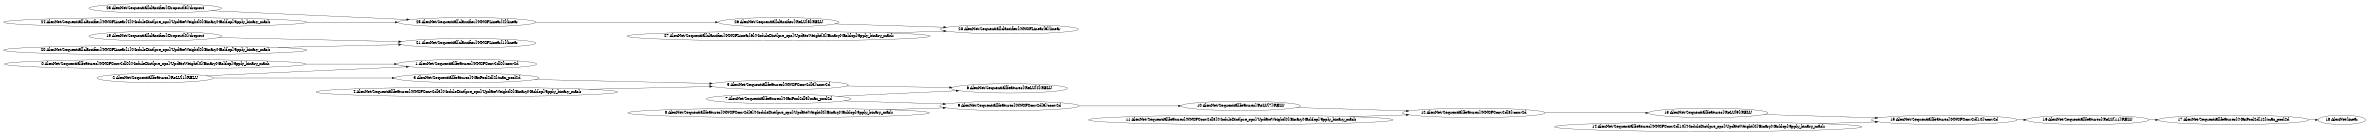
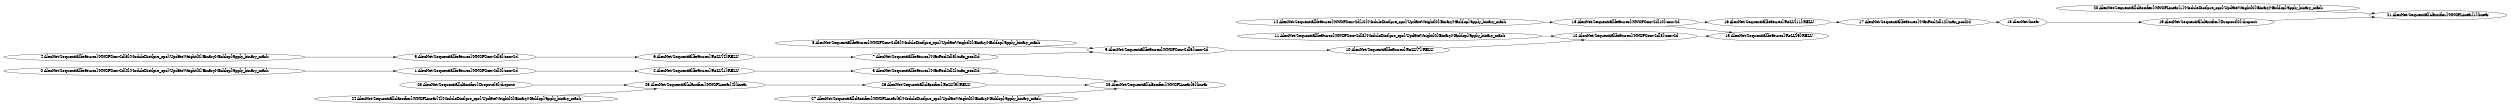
  strict digraph {
    rankdir=LR
    node [type=apply_binary_mask]
    "0 AlexNet/Sequential[features]/NNCFConv2d[0]/ModuleDict[pre_ops]/UpdateWeight[0]/BinaryMask[op]/apply_binary_mask" [scope="AlexNet/Sequential[features]/NNCFConv2d[0]/ModuleDict[pre_ops]/UpdateWeight[0]/BinaryMask[op]"]
    "1 AlexNet/Sequential[features]/NNCFConv2d[0]/conv2d" [scope="AlexNet/Sequential[features]/NNCFConv2d[0]" type=conv2d]
    "2 AlexNet/Sequential[features]/ReLU[1]/RELU" [scope="AlexNet/Sequential[features]/ReLU[1]" type=RELU]
    "3 AlexNet/Sequential[features]/MaxPool2d[2]/max_pool2d" [scope="AlexNet/Sequential[features]/MaxPool2d[2]" type=max_pool2d]
    "5 AlexNet/Sequential[features]/NNCFConv2d[3]/conv2d" [scope="AlexNet/Sequential[features]/NNCFConv2d[3]" type=conv2d]
    "6 AlexNet/Sequential[features]/ReLU[4]/RELU" [scope="AlexNet/Sequential[features]/ReLU[4]" type=RELU]
    "4 AlexNet/Sequential[features]/NNCFConv2d[3]/ModuleDict[pre_ops]/UpdateWeight[0]/BinaryMask[op]/apply_binary_mask" [scope="AlexNet/Sequential[features]/NNCFConv2d[3]/ModuleDict[pre_ops]/UpdateWeight[0]/BinaryMask[op]"]
    "7 AlexNet/Sequential[features]/MaxPool2d[5]/max_pool2d" [scope="AlexNet/Sequential[features]/MaxPool2d[5]" type=max_pool2d]
    "9 AlexNet/Sequential[features]/NNCFConv2d[6]/conv2d" [scope="AlexNet/Sequential[features]/NNCFConv2d[6]" type=conv2d]
    "10 AlexNet/Sequential[features]/ReLU[7]/RELU" [scope="AlexNet/Sequential[features]/ReLU[7]" type=RELU]
    "8 AlexNet/Sequential[features]/NNCFConv2d[6]/ModuleDict[pre_ops]/UpdateWeight[0]/BinaryMask[op]/apply_binary_mask" [scope="AlexNet/Sequential[features]/NNCFConv2d[6]/ModuleDict[pre_ops]/UpdateWeight[0]/BinaryMask[op]"]
    "12 AlexNet/Sequential[features]/NNCFConv2d[8]/conv2d" [scope="AlexNet/Sequential[features]/NNCFConv2d[8]" type=conv2d]
    "13 AlexNet/Sequential[features]/ReLU[9]/RELU" [scope="AlexNet/Sequential[features]/ReLU[9]" type=RELU]
    "11 AlexNet/Sequential[features]/NNCFConv2d[8]/ModuleDict[pre_ops]/UpdateWeight[0]/BinaryMask[op]/apply_binary_mask" [scope="AlexNet/Sequential[features]/NNCFConv2d[8]/ModuleDict[pre_ops]/UpdateWeight[0]/BinaryMask[op]"]
    "15 AlexNet/Sequential[features]/NNCFConv2d[10]/conv2d" [scope="AlexNet/Sequential[features]/NNCFConv2d[10]" type=conv2d]
    "16 AlexNet/Sequential[features]/ReLU[11]/RELU" [scope="AlexNet/Sequential[features]/ReLU[11]" type=RELU]
    "14 AlexNet/Sequential[features]/NNCFConv2d[10]/ModuleDict[pre_ops]/UpdateWeight[0]/BinaryMask[op]/apply_binary_mask" [scope="AlexNet/Sequential[features]/NNCFConv2d[10]/ModuleDict[pre_ops]/UpdateWeight[0]/BinaryMask[op]"]
    "17 AlexNet/Sequential[features]/MaxPool2d[12]/max_pool2d" [scope="AlexNet/Sequential[features]/MaxPool2d[12]" type=max_pool2d]
    n19 [label="18 AlexNet/linear" scope=AlexNet type=view]
    "19 AlexNet/Sequential[classifier]/Dropout[0]/dropout" [scope="AlexNet/Sequential[classifier]/Dropout[0]" type=dropout]
    "21 AlexNet/Sequential[classifier]/NNCFLinear[1]/linear" [scope="AlexNet/Sequential[classifier]/NNCFLinear[1]" type=linear]
    "20 AlexNet/Sequential[classifier]/NNCFLinear[1]/ModuleDict[pre_ops]/UpdateWeight[0]/BinaryMask[op]/apply_binary_mask" [scope="AlexNet/Sequential[classifier]/NNCFLinear[1]/ModuleDict[pre_ops]/UpdateWeight[0]/BinaryMask[op]"]
    "23 AlexNet/Sequential[classifier]/Dropout[3]/dropout" [scope="AlexNet/Sequential[classifier]/Dropout[3]" type=dropout]
    "25 AlexNet/Sequential[classifier]/NNCFLinear[4]/linear" [scope="AlexNet/Sequential[classifier]/NNCFLinear[4]" type=linear]
    "26 AlexNet/Sequential[classifier]/ReLU[5]/RELU" [scope="AlexNet/Sequential[classifier]/ReLU[5]" type=RELU]
    "24 AlexNet/Sequential[classifier]/NNCFLinear[4]/ModuleDict[pre_ops]/UpdateWeight[0]/BinaryMask[op]/apply_binary_mask" [scope="AlexNet/Sequential[classifier]/NNCFLinear[4]/ModuleDict[pre_ops]/UpdateWeight[0]/BinaryMask[op]"]
    "28 AlexNet/Sequential[classifier]/NNCFLinear[6]/linear" [scope="AlexNet/Sequential[classifier]/NNCFLinear[6]" type=linear]
    "27 AlexNet/Sequential[classifier]/NNCFLinear[6]/ModuleDict[pre_ops]/UpdateWeight[0]/BinaryMask[op]/apply_binary_mask" [scope="AlexNet/Sequential[classifier]/NNCFLinear[6]/ModuleDict[pre_ops]/UpdateWeight[0]/BinaryMask[op]"]
    "0 AlexNet/Sequential[features]/NNCFConv2d[0]/ModuleDict[pre_ops]/UpdateWeight[0]/BinaryMask[op]/apply_binary_mask" -> "1 AlexNet/Sequential[features]/NNCFConv2d[0]/conv2d"
-   "2 AlexNet/Sequential[features]/ReLU[1]/RELU" -> "1 AlexNet/Sequential[features]/NNCFConv2d[0]/conv2d"
+   "1 AlexNet/Sequential[features]/NNCFConv2d[0]/conv2d" -> "2 AlexNet/Sequential[features]/ReLU[1]/RELU"
    "2 AlexNet/Sequential[features]/ReLU[1]/RELU" -> "3 AlexNet/Sequential[features]/MaxPool2d[2]/max_pool2d"
-   "3 AlexNet/Sequential[features]/MaxPool2d[2]/max_pool2d" -> "5 AlexNet/Sequential[features]/NNCFConv2d[3]/conv2d"
+   "3 AlexNet/Sequential[features]/MaxPool2d[2]/max_pool2d" -> "28 AlexNet/Sequential[classifier]/NNCFLinear[6]/linear"
    "5 AlexNet/Sequential[features]/NNCFConv2d[3]/conv2d" -> "6 AlexNet/Sequential[features]/ReLU[4]/RELU"
-   "7 AlexNet/Sequential[features]/MaxPool2d[5]/max_pool2d" -> "6 AlexNet/Sequential[features]/ReLU[4]/RELU"
+   "6 AlexNet/Sequential[features]/ReLU[4]/RELU" -> "7 AlexNet/Sequential[features]/MaxPool2d[5]/max_pool2d"
    "4 AlexNet/Sequential[features]/NNCFConv2d[3]/ModuleDict[pre_ops]/UpdateWeight[0]/BinaryMask[op]/apply_binary_mask" -> "5 AlexNet/Sequential[features]/NNCFConv2d[3]/conv2d"
    "7 AlexNet/Sequential[features]/MaxPool2d[5]/max_pool2d" -> "9 AlexNet/Sequential[features]/NNCFConv2d[6]/conv2d"
    "9 AlexNet/Sequential[features]/NNCFConv2d[6]/conv2d" -> "10 AlexNet/Sequential[features]/ReLU[7]/RELU"
    "10 AlexNet/Sequential[features]/ReLU[7]/RELU" -> "12 AlexNet/Sequential[features]/NNCFConv2d[8]/conv2d"
    "8 AlexNet/Sequential[features]/NNCFConv2d[6]/ModuleDict[pre_ops]/UpdateWeight[0]/BinaryMask[op]/apply_binary_mask" -> "9 AlexNet/Sequential[features]/NNCFConv2d[6]/conv2d"
    "12 AlexNet/Sequential[features]/NNCFConv2d[8]/conv2d" -> "13 AlexNet/Sequential[features]/ReLU[9]/RELU"
-   "13 AlexNet/Sequential[features]/ReLU[9]/RELU" -> "15 AlexNet/Sequential[features]/NNCFConv2d[10]/conv2d"
+   "15 AlexNet/Sequential[features]/NNCFConv2d[10]/conv2d" -> "13 AlexNet/Sequential[features]/ReLU[9]/RELU"
    "11 AlexNet/Sequential[features]/NNCFConv2d[8]/ModuleDict[pre_ops]/UpdateWeight[0]/BinaryMask[op]/apply_binary_mask" -> "12 AlexNet/Sequential[features]/NNCFConv2d[8]/conv2d"
    "15 AlexNet/Sequential[features]/NNCFConv2d[10]/conv2d" -> "16 AlexNet/Sequential[features]/ReLU[11]/RELU"
    "16 AlexNet/Sequential[features]/ReLU[11]/RELU" -> "17 AlexNet/Sequential[features]/MaxPool2d[12]/max_pool2d"
    "14 AlexNet/Sequential[features]/NNCFConv2d[10]/ModuleDict[pre_ops]/UpdateWeight[0]/BinaryMask[op]/apply_binary_mask" -> "15 AlexNet/Sequential[features]/NNCFConv2d[10]/conv2d"
    "17 AlexNet/Sequential[features]/MaxPool2d[12]/max_pool2d" -> n19
+   n19 -> "19 AlexNet/Sequential[classifier]/Dropout[0]/dropout"
    "19 AlexNet/Sequential[classifier]/Dropout[0]/dropout" -> "21 AlexNet/Sequential[classifier]/NNCFLinear[1]/linear"
    "20 AlexNet/Sequential[classifier]/NNCFLinear[1]/ModuleDict[pre_ops]/UpdateWeight[0]/BinaryMask[op]/apply_binary_mask" -> "21 AlexNet/Sequential[classifier]/NNCFLinear[1]/linear"
    "23 AlexNet/Sequential[classifier]/Dropout[3]/dropout" -> "25 AlexNet/Sequential[classifier]/NNCFLinear[4]/linear"
    "25 AlexNet/Sequential[classifier]/NNCFLinear[4]/linear" -> "26 AlexNet/Sequential[classifier]/ReLU[5]/RELU"
    "26 AlexNet/Sequential[classifier]/ReLU[5]/RELU" -> "28 AlexNet/Sequential[classifier]/NNCFLinear[6]/linear"
    "24 AlexNet/Sequential[classifier]/NNCFLinear[4]/ModuleDict[pre_ops]/UpdateWeight[0]/BinaryMask[op]/apply_binary_mask" -> "25 AlexNet/Sequential[classifier]/NNCFLinear[4]/linear"
    "27 AlexNet/Sequential[classifier]/NNCFLinear[6]/ModuleDict[pre_ops]/UpdateWeight[0]/BinaryMask[op]/apply_binary_mask" -> "28 AlexNet/Sequential[classifier]/NNCFLinear[6]/linear"
  }
